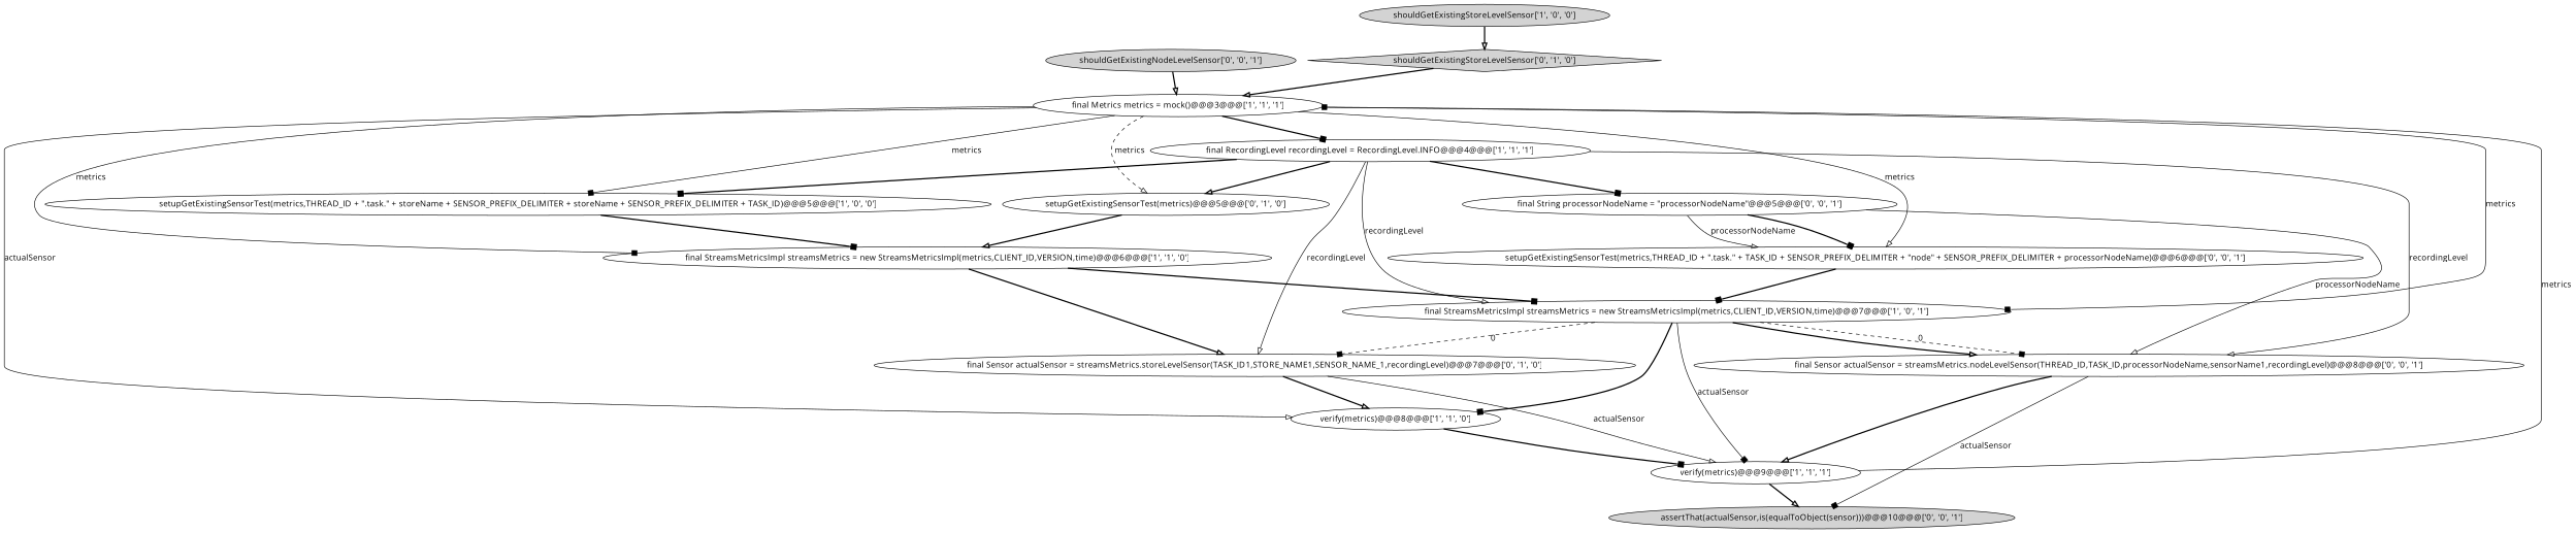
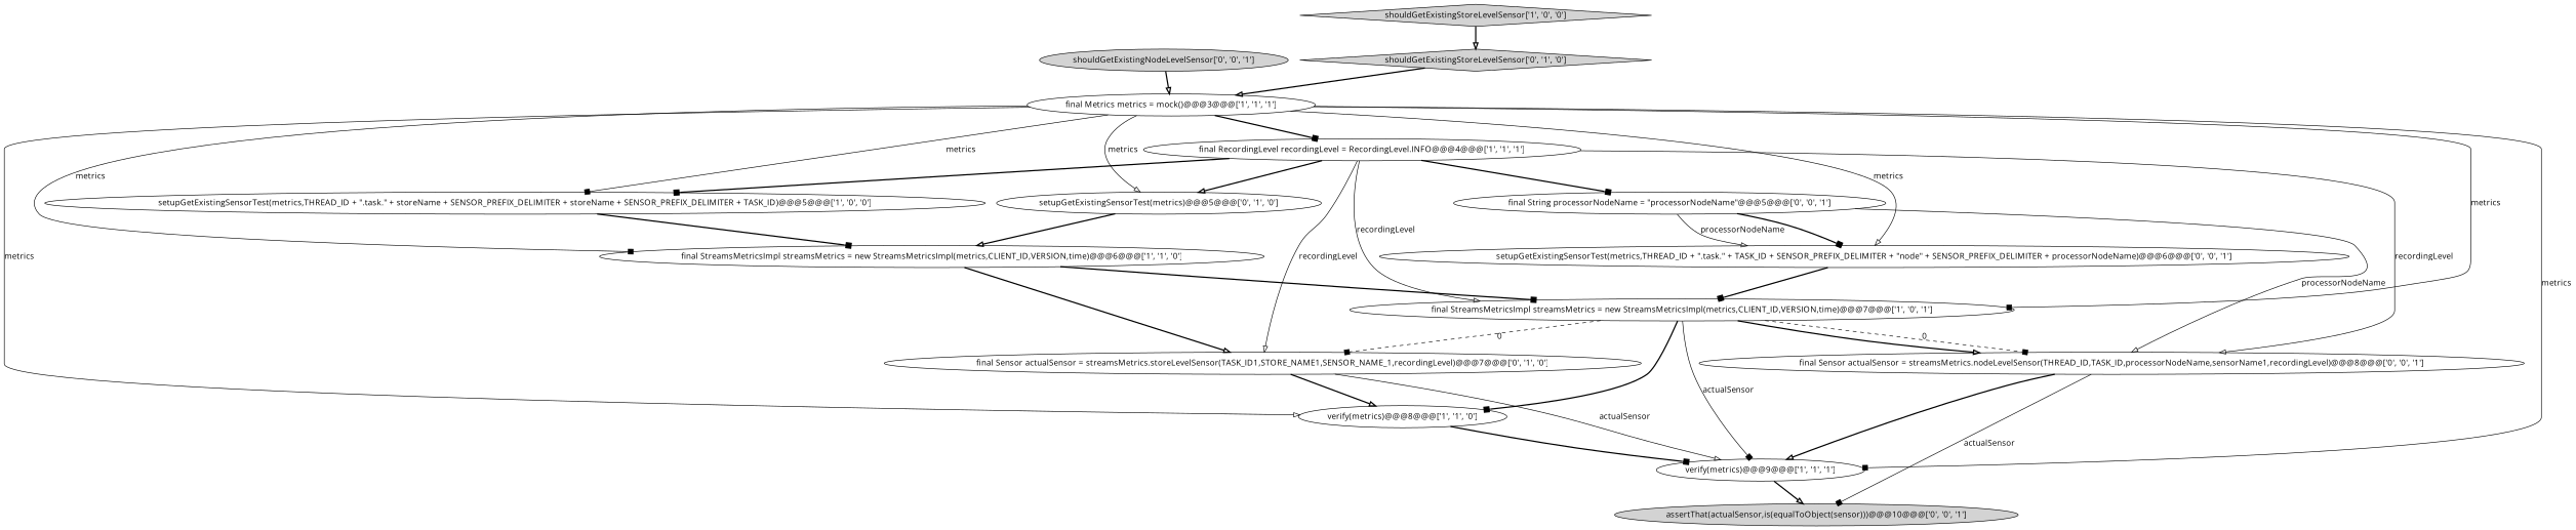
  digraph {
    fontname="Open Sans"
    node [fillcolor=white fontname="Open Sans" shape=ellipse style=filled]
    edge [arrowhead=onormal fontname="Open Sans" style=bold]
    n1 [fillcolor=lightgray label="shouldGetExistingNodeLevelSensor['0', '0', '1']"]
    n2 [label="final Metrics metrics = mock()@@@3@@@['1', '1', '1']"]
    n3 [label="final StreamsMetricsImpl streamsMetrics = new StreamsMetricsImpl(metrics,CLIENT_ID,VERSION,time)@@@6@@@['1', '1', '0']"]
    n4 [label="setupGetExistingSensorTest(metrics,THREAD_ID + \".task.\" + storeName + SENSOR_PREFIX_DELIMITER + storeName + SENSOR_PREFIX_DELIMITER + TASK_ID)@@@5@@@['1', '0', '0']"]
    n5 [label="final RecordingLevel recordingLevel = RecordingLevel.INFO@@@4@@@['1', '1', '1']"]
    n6 [label="verify(metrics)@@@9@@@['1', '1', '1']"]
    n7 [label="verify(metrics)@@@8@@@['1', '1', '0']"]
    n8 [label="final StreamsMetricsImpl streamsMetrics = new StreamsMetricsImpl(metrics,CLIENT_ID,VERSION,time)@@@7@@@['1', '0', '1']"]
    n9 [label="setupGetExistingSensorTest(metrics)@@@5@@@['0', '1', '0']"]
    n10 [label="setupGetExistingSensorTest(metrics,THREAD_ID + \".task.\" + TASK_ID + SENSOR_PREFIX_DELIMITER + \"node\" + SENSOR_PREFIX_DELIMITER + processorNodeName)@@@6@@@['0', '0', '1']"]
    n11 [label="final Sensor actualSensor = streamsMetrics.storeLevelSensor(TASK_ID1,STORE_NAME1,SENSOR_NAME_1,recordingLevel)@@@7@@@['0', '1', '0']"]
    n12 [label="final String processorNodeName = \"processorNodeName\"@@@5@@@['0', '0', '1']"]
    n13 [label="final Sensor actualSensor = streamsMetrics.nodeLevelSensor(THREAD_ID,TASK_ID,processorNodeName,sensorName1,recordingLevel)@@@8@@@['0', '0', '1']"]
    n14 [fillcolor=lightgray label="assertThat(actualSensor,is(equalToObject(sensor)))@@@10@@@['0', '0', '1']"]
    n15 [fillcolor=lightgray label="shouldGetExistingStoreLevelSensor['0', '1', '0']" shape=diamond]
-   n16 [fillcolor=lightgray label="shouldGetExistingStoreLevelSensor['1', '0', '0']"]
+   n16 [fillcolor=lightgray label="shouldGetExistingStoreLevelSensor['1', '0', '0']" shape=diamond]
    n1 -> n2
    n2 -> n3 [arrowhead=box label=metrics style=solid]
    n2 -> n4 [arrowhead=box label=metrics style=solid]
    n2 -> n5 [arrowhead=box]
-   n6 -> n2 [arrowhead=box label=metrics style=solid]
-   n2 -> n7 [label=actualSensor style=solid]
+   n2 -> n6 [arrowhead=box label=metrics style=solid]
+   n2 -> n7 [label=metrics style=solid]
    n2 -> n8 [arrowhead=box label=metrics style=solid]
-   n2 -> n9 [label=metrics style=dashed]
+   n2 -> n9 [label=metrics style=solid]
    n2 -> n10 [label=metrics style=solid]
    n3 -> n8 [arrowhead=box]
    n3 -> n11
    n4 -> n3 [arrowhead=box]
    n5 -> n4 [arrowhead=box]
    n5 -> n8 [label=recordingLevel style=solid]
    n5 -> n9
    n5 -> n11 [label=recordingLevel style=solid]
    n5 -> n12 [arrowhead=box]
    n5 -> n13 [label=recordingLevel style=solid]
    n6 -> n14
    n7 -> n6 [arrowhead=box]
    n8 -> n6 [arrowhead=box label=actualSensor style=solid]
    n8 -> n7 [arrowhead=box]
    n8 -> n11 [arrowhead=box label=0 style=dashed]
    n8 -> n13 [arrowhead=box label=0 style=dashed]
    n8 -> n13
    n9 -> n3
    n10 -> n8 [arrowhead=box]
    n11 -> n6 [label=actualSensor style=solid]
    n11 -> n7
    n12 -> n10 [arrowhead=box]
    n12 -> n10 [label=processorNodeName style=solid]
    n12 -> n13 [label=processorNodeName style=solid]
    n13 -> n6
    n13 -> n14 [arrowhead=box label=actualSensor style=solid]
    n15 -> n2
    n16 -> n15
  }
